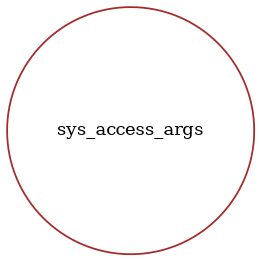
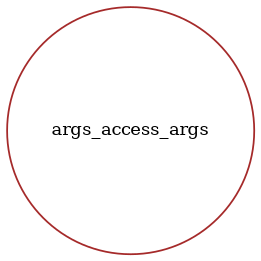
  digraph {
    rankdir=LR
    fontname="DejaVu Serif"
-   n1 [color=brown fillcolor=white fontname="DejaVu Serif" fontsize=10 height=0.2 label=sys_access_args shape=circle style=filled width=0.4]
+   n1 [color=brown fillcolor=white fontname="DejaVu Serif" fontsize=10 height=0.2 label=args_access_args shape=circle style=filled width=0.4]
  }
